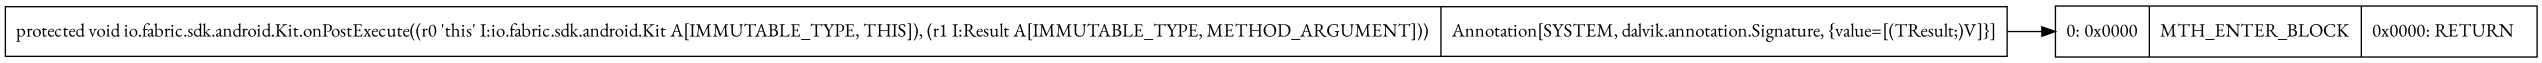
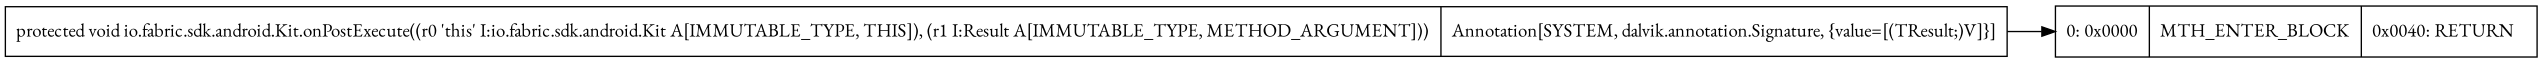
  digraph {
    rankdir=LR
    fontname="EB Garamond"
    node [shape=record fontname="EB Garamond"]
-   n1 [label="{0\:\ 0x0000|MTH_ENTER_BLOCK\l|0x0000: RETURN   \l}"]
+   n1 [label="{0\:\ 0x0000|MTH_ENTER_BLOCK\l|0x0040: RETURN   \l}"]
    n2 [label="{protected void io.fabric.sdk.android.Kit.onPostExecute((r0 'this' I:io.fabric.sdk.android.Kit A[IMMUTABLE_TYPE, THIS]), (r1 I:Result A[IMMUTABLE_TYPE, METHOD_ARGUMENT]))  | Annotation[SYSTEM, dalvik.annotation.Signature, \{value=[(TResult;)V]\}]\l}"]
    n2 -> n1 [fontname="EB Garamond"]
  }
